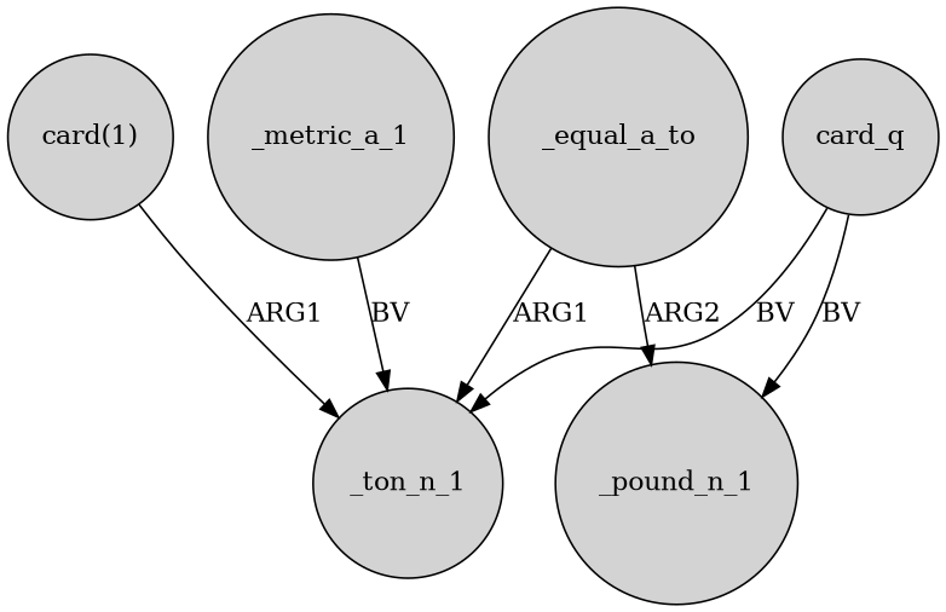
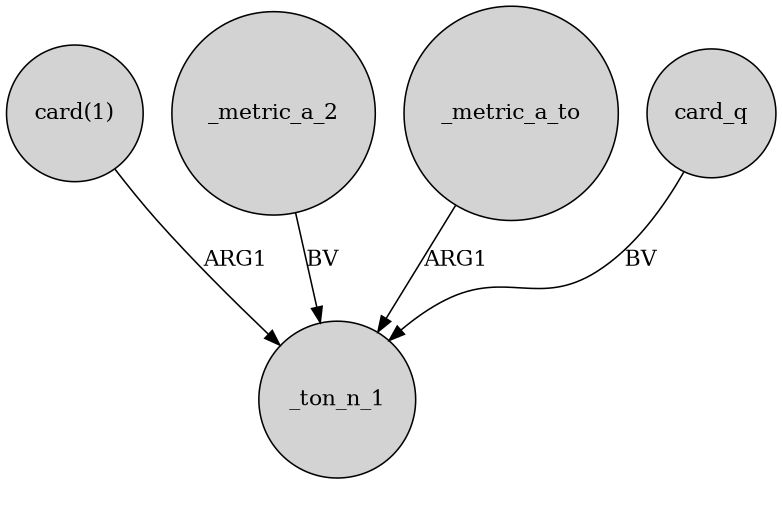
  digraph {
    node [shape=circle style=filled]
    "card(1)"
    _ton_n_1
-   _equal_a_to
-   _pound_n_1
-   _metric_a_1
+   _equal_a_to [label=_metric_a_to]
+   _metric_a_1 [label=_metric_a_2]
    n6 [label=card_q]
    "card(1)" -> _ton_n_1 [label=ARG1]
    _equal_a_to -> _ton_n_1 [label=ARG1]
-   _equal_a_to -> _pound_n_1 [label=ARG2]
    _metric_a_1 -> _ton_n_1 [label=BV]
    n6 -> _ton_n_1 [label=BV]
-   n6 -> _pound_n_1 [label=BV]
  }
